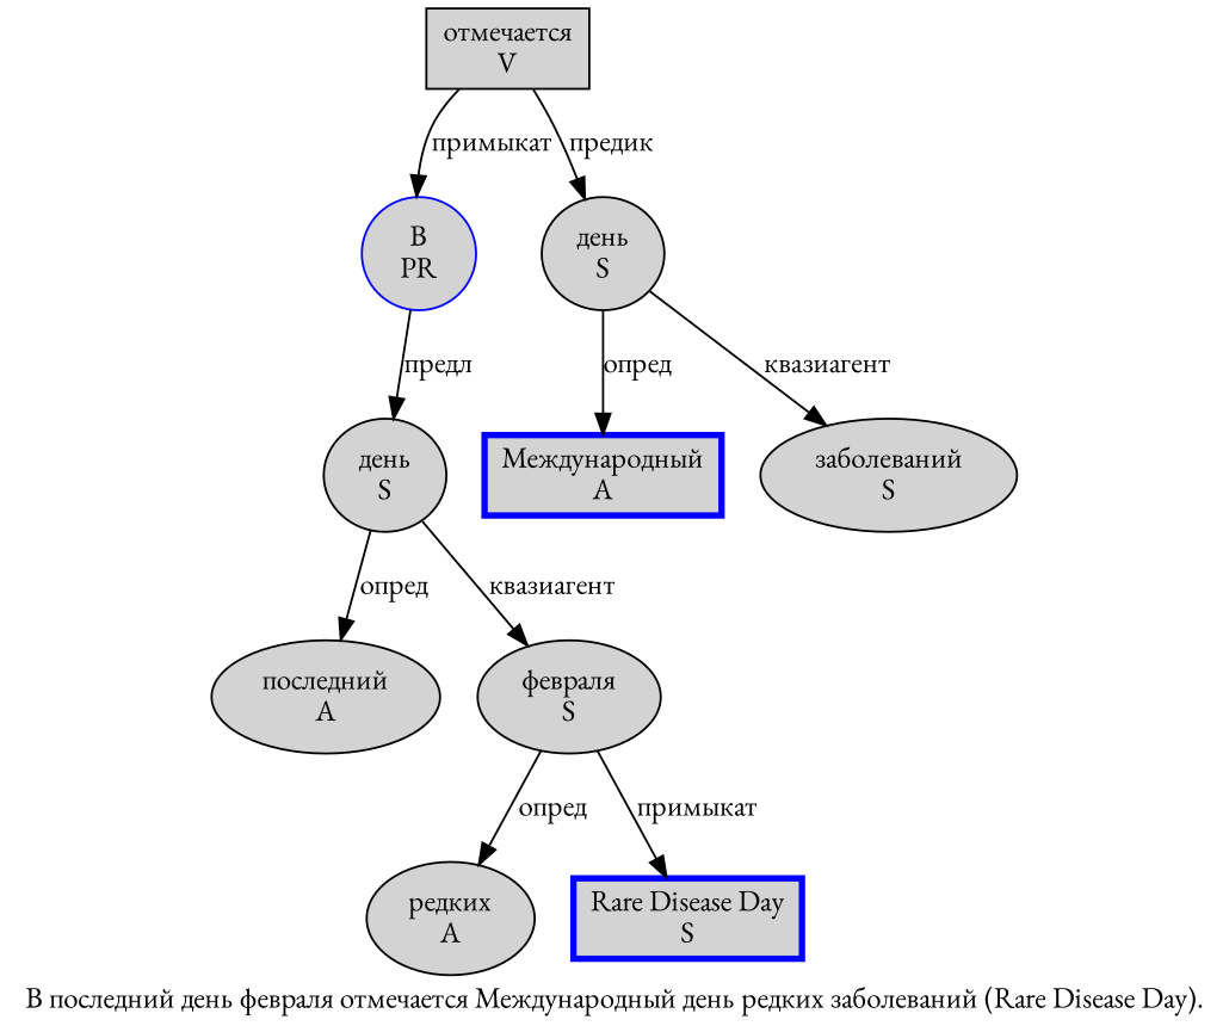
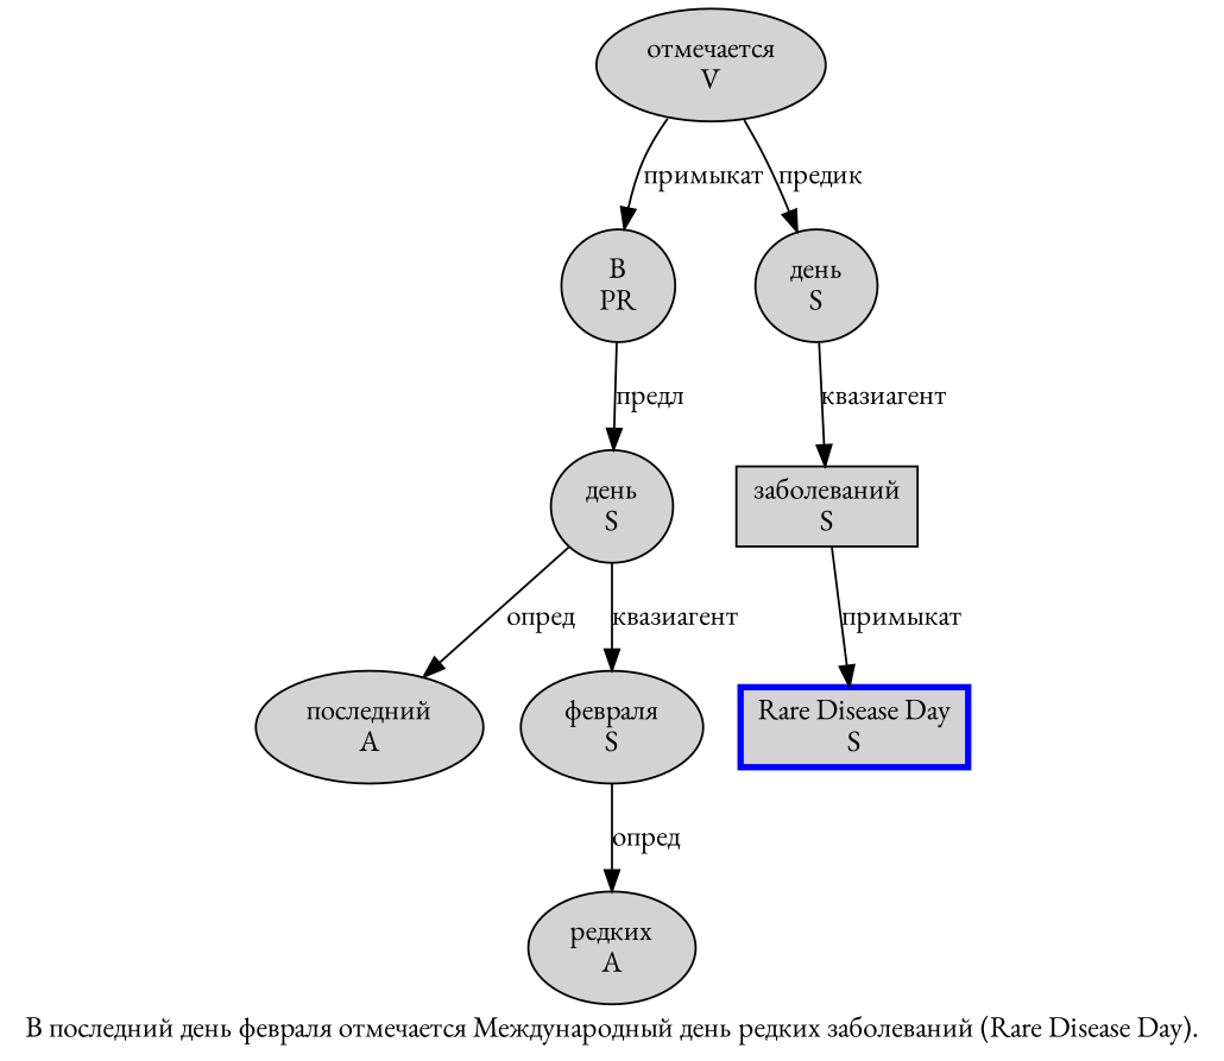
  digraph {
    fontname="EB Garamond"
    label="В последний день февраля отмечается Международный день редких заболеваний (Rare Disease Day)."
    node [fillcolor=lightgray fontname="EB Garamond" penwidth=1 shape=ellipse style=filled]
    edge [fontname="EB Garamond"]
-   n1 [label="В\nPR" color=blue]
+   n1 [label="В\nPR"]
    n2 [label="день\nS"]
    n3 [label="последний\nA"]
    n4 [label="февраля\nS"]
    n5 [label="редких\nA"]
-   n6 [label="отмечается\nV" shape=box]
+   n6 [label="отмечается\nV"]
    n7 [label="день\nS"]
-   n8 [color=blue label="Международный\nA" penwidth=3 shape=box]
-   n9 [label="заболеваний\nS"]
+   n9 [label="заболеваний\nS" shape=box]
    n10 [color=blue label="Rare Disease Day\nS" penwidth=3 shape=box]
    n1 -> n2 [label="предл"]
    n2 -> n3 [label="опред"]
    n2 -> n4 [label="квазиагент"]
    n4 -> n5 [label="опред"]
    n6 -> n1 [label="примыкат"]
    n6 -> n7 [label="предик"]
-   n7 -> n8 [label="опред"]
    n7 -> n9 [label="квазиагент"]
-   n4 -> n10 [label="примыкат"]
+   n9 -> n10 [label="примыкат"]
  }
